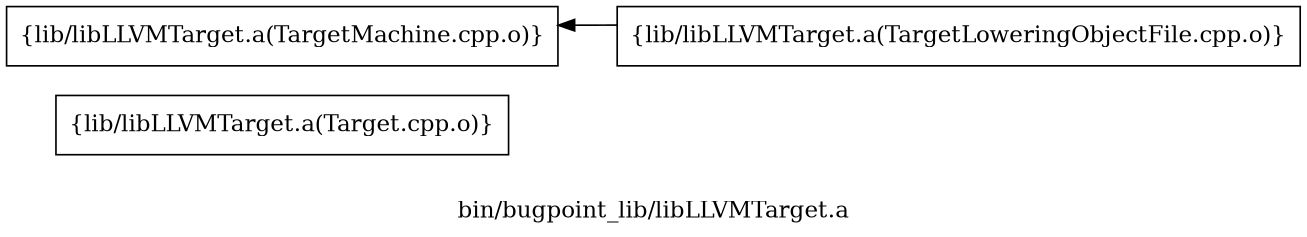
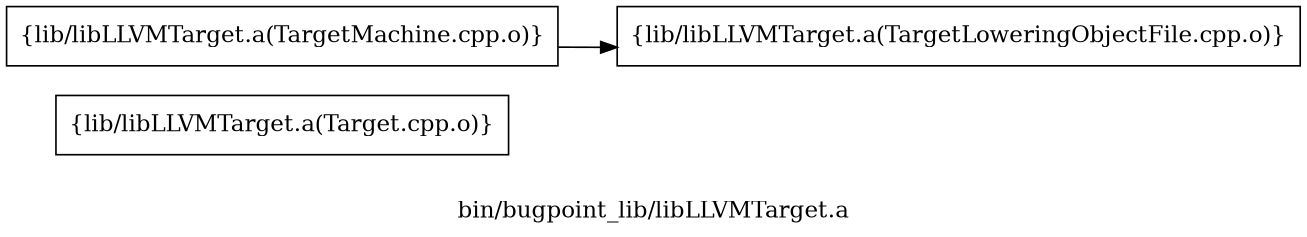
  digraph {
    label="bin/bugpoint_lib/libLLVMTarget.a"
    rankdir=LR
    node [group=0 shape=box]
    n1 [label="{lib/libLLVMTarget.a(Target.cpp.o)}"]
    n2 [label="{lib/libLLVMTarget.a(TargetMachine.cpp.o)}"]
    n3 [label="{lib/libLLVMTarget.a(TargetLoweringObjectFile.cpp.o)}"]
-   n3 -> n2
+   n2 -> n3
  }
